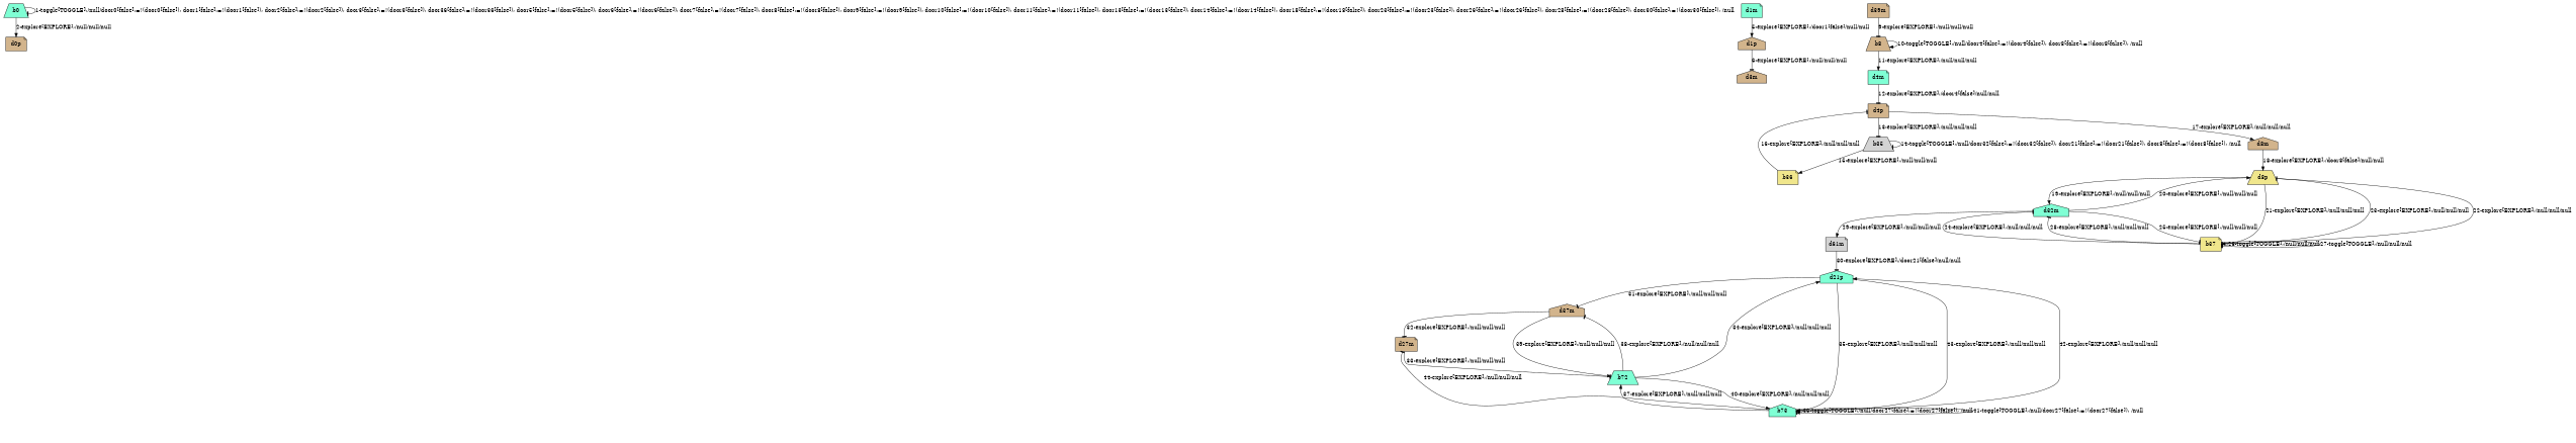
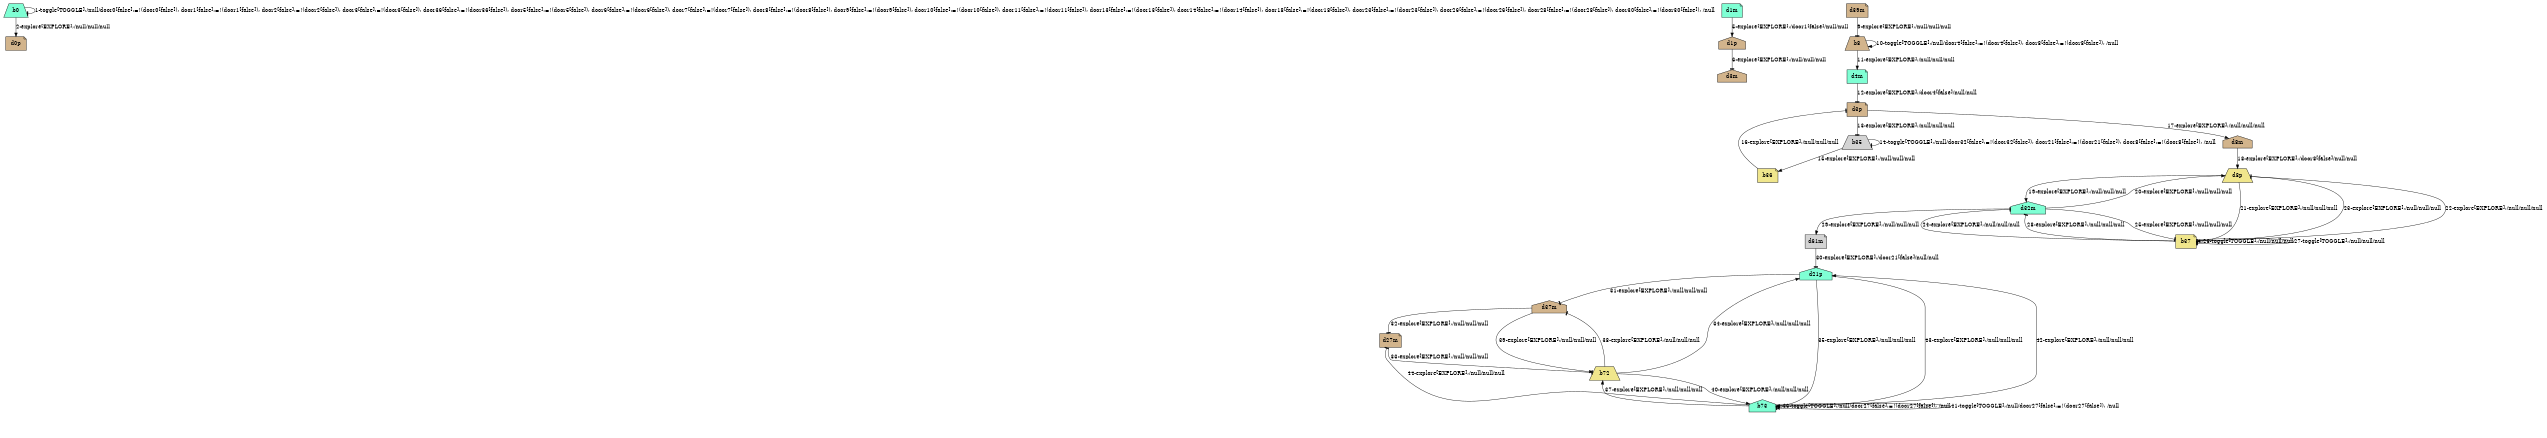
  digraph {
    node [fillcolor=tan shape=note style=filled]
    edge [arrowhead=tee]
    b0 [fillcolor=aquamarine shape=trapezium]
    d0p
    d1m [fillcolor=aquamarine]
    d1p [shape=house]
    d3m [shape=house]
    b8 [shape=trapezium]
    d39m
    d4m [fillcolor=aquamarine]
-   d4p
+   d4p [label=d3p]
    b35 [fillcolor=lightgrey shape=trapezium]
    d8m [shape=house]
    b36 [fillcolor=khaki]
    d8p [fillcolor=khaki shape=trapezium]
    d32m [fillcolor=aquamarine shape=house]
    b37 [fillcolor=khaki]
    n16 [fillcolor=lightgrey label=d61m]
    d21p [fillcolor=aquamarine shape=house]
    d37m [shape=house]
    b73 [fillcolor=aquamarine shape=house]
    d27m
-   b72 [fillcolor=aquamarine shape=trapezium]
+   b72 [fillcolor=khaki shape=trapezium]
    b0 -> b0 [label="1-toggle[TOGGLE];/null/door0[false]:=!(door0[false]); door1[false]:=!(door1[false]); door2[false]:=!(door2[false]); door3[false]:=!(door3[false]); door36[false]:=!(door36[false]); door5[false]:=!(door5[false]); door6[false]:=!(door6[false]); door7[false]:=!(door7[false]); door8[false]:=!(door8[false]); door9[false]:=!(door9[false]); door10[false]:=!(door10[false]); door11[false]:=!(door11[false]); door13[false]:=!(door13[false]); door14[false]:=!(door14[false]); door18[false]:=!(door18[false]); door23[false]:=!(door23[false]); door26[false]:=!(door26[false]); door28[false]:=!(door28[false]); door30[false]:=!(door30[false]); /null"]
    b0 -> d0p [arrowhead=normal label="2-explore[EXPLORE];/null/null/null"]
    d1m -> d1p [arrowhead=normal label="5-explore[EXPLORE];/door1[false]/null/null"]
    d1p -> d3m [label="6-explore[EXPLORE];/null/null/null"]
    b8 -> b8 [arrowhead=normal label="10-toggle[TOGGLE];/null/door4[false]:=!(door4[false]); door8[false]:=!(door8[false]); /null"]
    b8 -> d4m [arrowhead=normal label="11-explore[EXPLORE];/null/null/null"]
    d39m -> b8 [label="9-explore[EXPLORE];/null/null/null"]
    d4m -> d4p [label="12-explore[EXPLORE];/door4[false]/null/null"]
    d4p -> b35 [label="13-explore[EXPLORE];/null/null/null"]
    d4p -> d8m [arrowhead=normal label="17-explore[EXPLORE];/null/null/null"]
    b35 -> b35 [label="14-toggle[TOGGLE];/null/door32[false]:=!(door32[false]); door21[false]:=!(door21[false]); door8[false]:=!(door8[false]); /null"]
    b35 -> b36 [arrowhead=normal label="15-explore[EXPLORE];/null/null/null"]
    d8m -> d8p [arrowhead=normal label="18-explore[EXPLORE];/door8[false]/null/null"]
    b36 -> d4p [label="16-explore[EXPLORE];/null/null/null"]
    d8p -> d32m [arrowhead=normal label="19-explore[EXPLORE];/null/null/null"]
    d8p -> b37 [arrowhead=normal label="21-explore[EXPLORE];/null/null/null"]
    d8p -> b37 [label="23-explore[EXPLORE];/null/null/null"]
    d32m -> d8p [arrowhead=normal label="20-explore[EXPLORE];/null/null/null"]
    d32m -> b37 [label="25-explore[EXPLORE];/null/null/null"]
    d32m -> n16 [arrowhead=normal label="29-explore[EXPLORE];/null/null/null"]
    b37 -> d8p [label="22-explore[EXPLORE];/null/null/null"]
    b37 -> d32m [label="24-explore[EXPLORE];/null/null/null"]
    b37 -> d32m [label="28-explore[EXPLORE];/null/null/null"]
    b37 -> b37 [label="26-toggle[TOGGLE];/null/null/null"]
    b37 -> b37 [label="27-toggle[TOGGLE];/null/null/null"]
    n16 -> d21p [label="30-explore[EXPLORE];/door21[false]/null/null"]
    d21p -> d37m [label="31-explore[EXPLORE];/null/null/null"]
    d21p -> b73 [arrowhead=normal label="35-explore[EXPLORE];/null/null/null"]
    d21p -> b73 [arrowhead=normal label="43-explore[EXPLORE];/null/null/null"]
    d37m -> d27m [label="32-explore[EXPLORE];/null/null/null"]
    d37m -> b72 [arrowhead=normal label="39-explore[EXPLORE];/null/null/null"]
    b73 -> d21p [arrowhead=normal label="42-explore[EXPLORE];/null/null/null"]
    b73 -> b73 [label="36-toggle[TOGGLE];/null/door27[false]:=!(door27[false]); /null"]
    b73 -> b73 [arrowhead=normal label="41-toggle[TOGGLE];/null/door27[false]:=!(door27[false]); /null"]
    b73 -> d27m [label="44-explore[EXPLORE];/null/null/null"]
    b73 -> b72 [arrowhead=normal label="37-explore[EXPLORE];/null/null/null"]
    d27m -> b72 [label="33-explore[EXPLORE];/null/null/null"]
    b72 -> d21p [arrowhead=normal label="34-explore[EXPLORE];/null/null/null"]
    b72 -> d37m [label="38-explore[EXPLORE];/null/null/null"]
    b72 -> b73 [arrowhead=normal label="40-explore[EXPLORE];/null/null/null"]
  }
